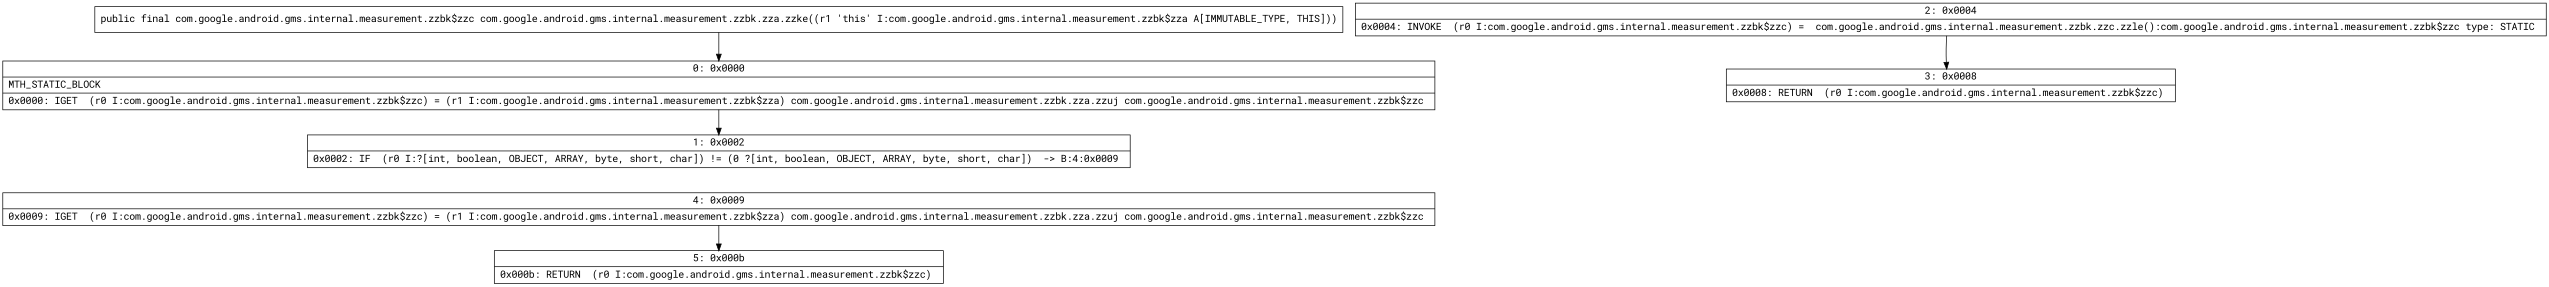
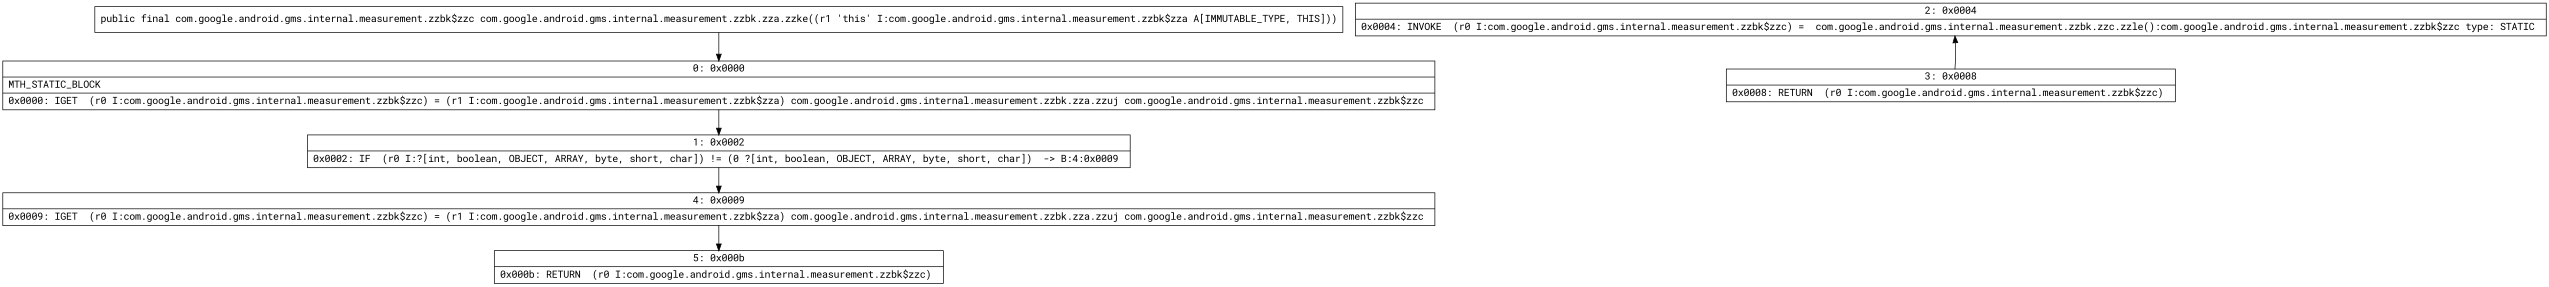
  digraph {
    fontname="Roboto Mono"
    node [fontname="Roboto Mono" shape=record]
    edge [fontname="Roboto Mono"]
    n1 [label="{0\:\ 0x0000|MTH_STATIC_BLOCK\l|0x0000: IGET  (r0 I:com.google.android.gms.internal.measurement.zzbk$zzc) = (r1 I:com.google.android.gms.internal.measurement.zzbk$zza) com.google.android.gms.internal.measurement.zzbk.zza.zzuj com.google.android.gms.internal.measurement.zzbk$zzc \l}"]
    n2 [label="{1\:\ 0x0002|0x0002: IF  (r0 I:?[int, boolean, OBJECT, ARRAY, byte, short, char]) != (0 ?[int, boolean, OBJECT, ARRAY, byte, short, char])  \-\> B:4:0x0009 \l}"]
    n3 [label="{4\:\ 0x0009|0x0009: IGET  (r0 I:com.google.android.gms.internal.measurement.zzbk$zzc) = (r1 I:com.google.android.gms.internal.measurement.zzbk$zza) com.google.android.gms.internal.measurement.zzbk.zza.zzuj com.google.android.gms.internal.measurement.zzbk$zzc \l}"]
    n4 [label="{2\:\ 0x0004|0x0004: INVOKE  (r0 I:com.google.android.gms.internal.measurement.zzbk$zzc) =  com.google.android.gms.internal.measurement.zzbk.zzc.zzle():com.google.android.gms.internal.measurement.zzbk$zzc type: STATIC \l}"]
    n5 [label="{3\:\ 0x0008|0x0008: RETURN  (r0 I:com.google.android.gms.internal.measurement.zzbk$zzc) \l}"]
    n6 [label="{5\:\ 0x000b|0x000b: RETURN  (r0 I:com.google.android.gms.internal.measurement.zzbk$zzc) \l}"]
    n7 [label="{public final com.google.android.gms.internal.measurement.zzbk$zzc com.google.android.gms.internal.measurement.zzbk.zza.zzke((r1 'this' I:com.google.android.gms.internal.measurement.zzbk$zza A[IMMUTABLE_TYPE, THIS])) }"]
    n1 -> n2
+   n2 -> n3
    n3 -> n6
-   n4 -> n5
+   n5 -> n4
    n7 -> n1
  }
